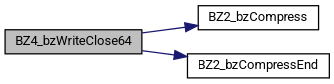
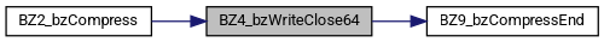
  digraph {
    fontname=Roboto
    rankdir=LR
    node [color=black fillcolor=white fontname=Roboto fontsize=10 shape=record style=filled]
    edge [color=midnightblue fontname=Roboto fontsize=10 labelfontname=Helvetica labelfontsize=10 style=solid]
    n1 [fillcolor=grey75 fontcolor=black height=0.2 label=BZ4_bzWriteClose64 width=0.4]
    n2 [height=0.2 label=BZ2_bzCompress width=0.4]
-   n3 [height=0.2 label=BZ2_bzCompressEnd width=0.4]
-   n1 -> n2
+   n3 [height=0.2 label=BZ9_bzCompressEnd width=0.4]
+   n2 -> n1
    n1 -> n3
  }
